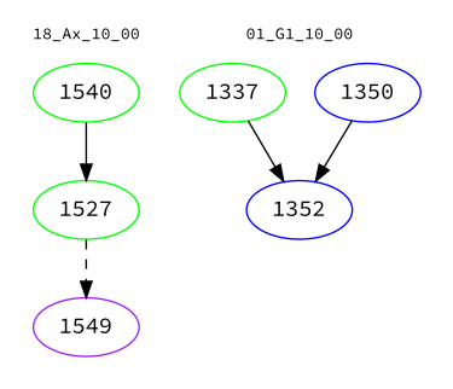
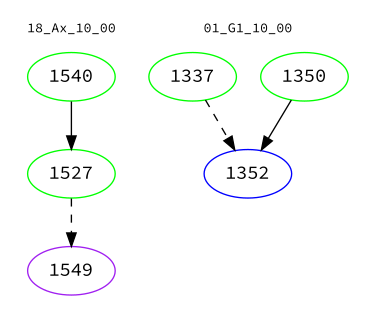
  digraph {
    fontname="Source Code Pro"
    node [color=green fontname="Source Code Pro"]
    edge [color=black fontname="Source Code Pro" style=solid]
    n1 [label=1540]
    n2 [label=1527]
    n3 [color=purple label=1549]
-   n4 [color=blue label=1350]
+   n4 [label=1350]
    n5 [label=1337]
    n6 [color=blue label=1352]
    subgraph cluster_1 {
      color=white
      fontsize=10
      label="18_Ax_10_00"
      n1
      n2
      n3
    }
    subgraph cluster_2 {
      color=white
      fontsize=10
      label="01_G1_10_00"
      n4
      n5
      n6
    }
    n1 -> n2
    n2 -> n3 [style=dashed]
    n4 -> n6
-   n5 -> n6
+   n5 -> n6 [style=dashed]
  }
